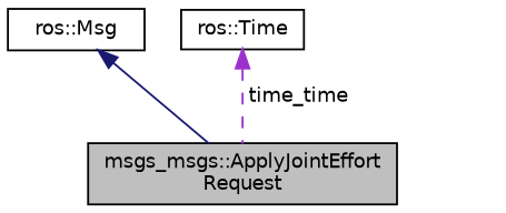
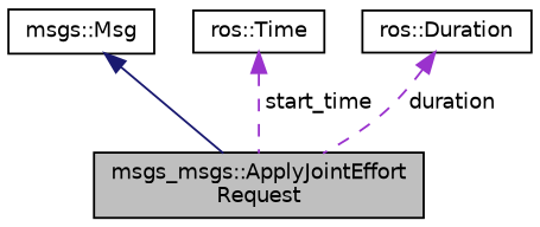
  digraph {
    node [color=black fillcolor=white fontname=Helvetica fontsize=10 shape=record style=filled]
    edge [color=darkorchid3 dir=back fontname=Helvetica fontsize=10 labelfontname=Helvetica labelfontsize=10 style=dashed]
    n1 [fillcolor=grey75 fontcolor=black height=0.2 label="msgs_msgs::ApplyJointEffort\lRequest" width=0.4]
-   n2 [height=0.2 label="ros::Msg" width=0.4]
+   n2 [height=0.2 label="msgs::Msg" width=0.4]
    n3 [height=0.2 label="ros::Time" width=0.4]
+   n4 [height=0.2 label="ros::Duration" width=0.4]
    n2 -> n1 [color=midnightblue style=solid]
-   n3 -> n1 [label=" time_time"]
+   n3 -> n1 [label=" start_time"]
+   n4 -> n1 [label=" duration"]
  }
